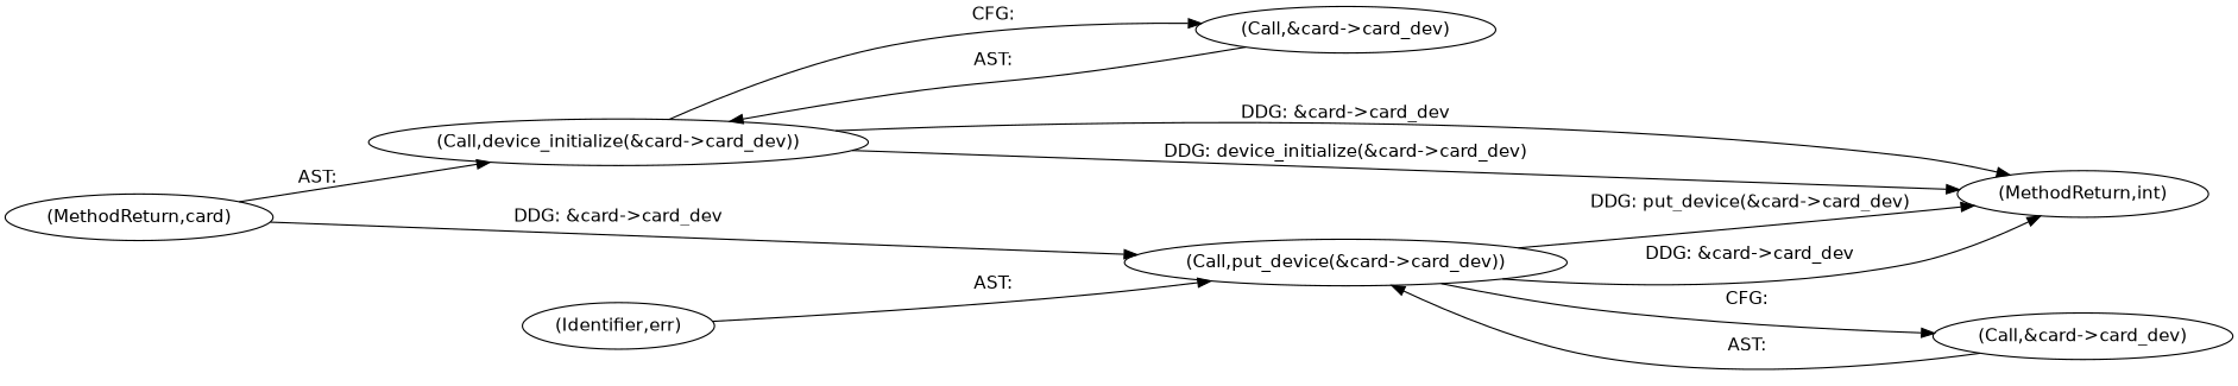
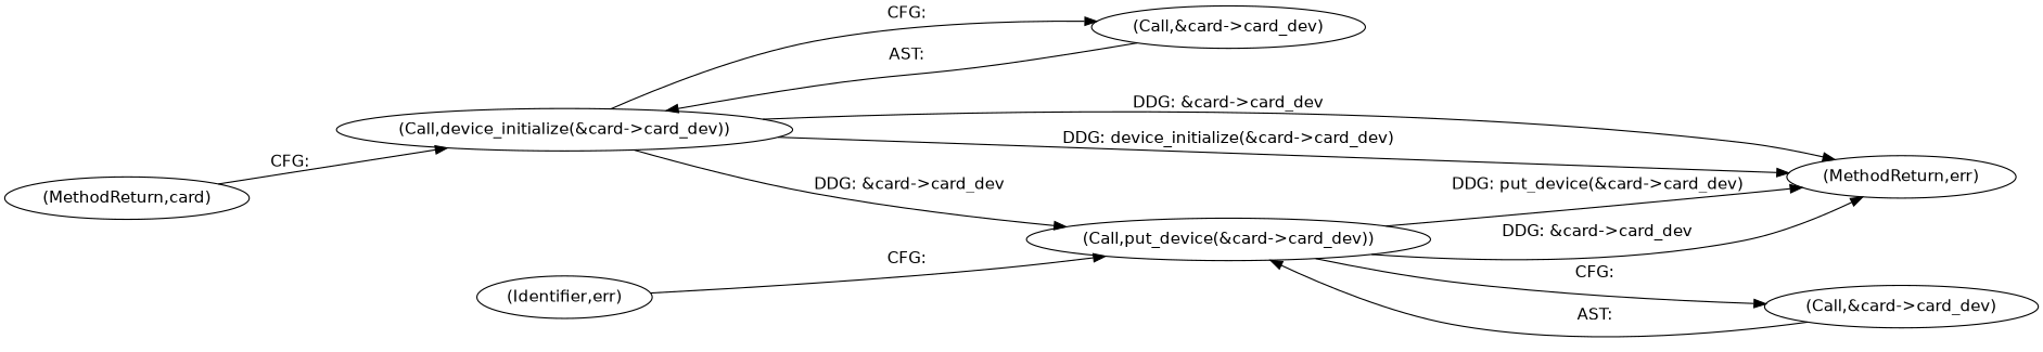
  digraph {
    fontname="DejaVu Sans"
    rankdir=LR
    node [fontname="DejaVu Sans"]
    edge [fontname="DejaVu Sans"]
    n1 [label="(Call,device_initialize(&card->card_dev))"]
    n2 [label="(Call,put_device(&card->card_dev))"]
-   n3 [label="(MethodReturn,int)"]
+   n3 [label="(MethodReturn,err)"]
    n4 [label="(Call,&card->card_dev)"]
    n5 [label="(Call,&card->card_dev)"]
    n6 [label="(MethodReturn,card)"]
    n7 [label="(Identifier,err)"]
-   n6 -> n2 [label="DDG: &card->card_dev"]
+   n1 -> n2 [label="DDG: &card->card_dev"]
    n1 -> n3 [label="DDG: &card->card_dev"]
    n1 -> n3 [label="DDG: device_initialize(&card->card_dev)"]
    n1 -> n4 [label="CFG: "]
    n2 -> n3 [label="DDG: put_device(&card->card_dev)"]
    n2 -> n3 [label="DDG: &card->card_dev"]
    n2 -> n5 [label="CFG: "]
    n4 -> n1 [label="AST: "]
    n5 -> n2 [label="AST: "]
-   n6 -> n1 [label="AST: "]
-   n7 -> n2 [label="AST: "]
+   n6 -> n1 [label="CFG: "]
+   n7 -> n2 [label="CFG: "]
  }
